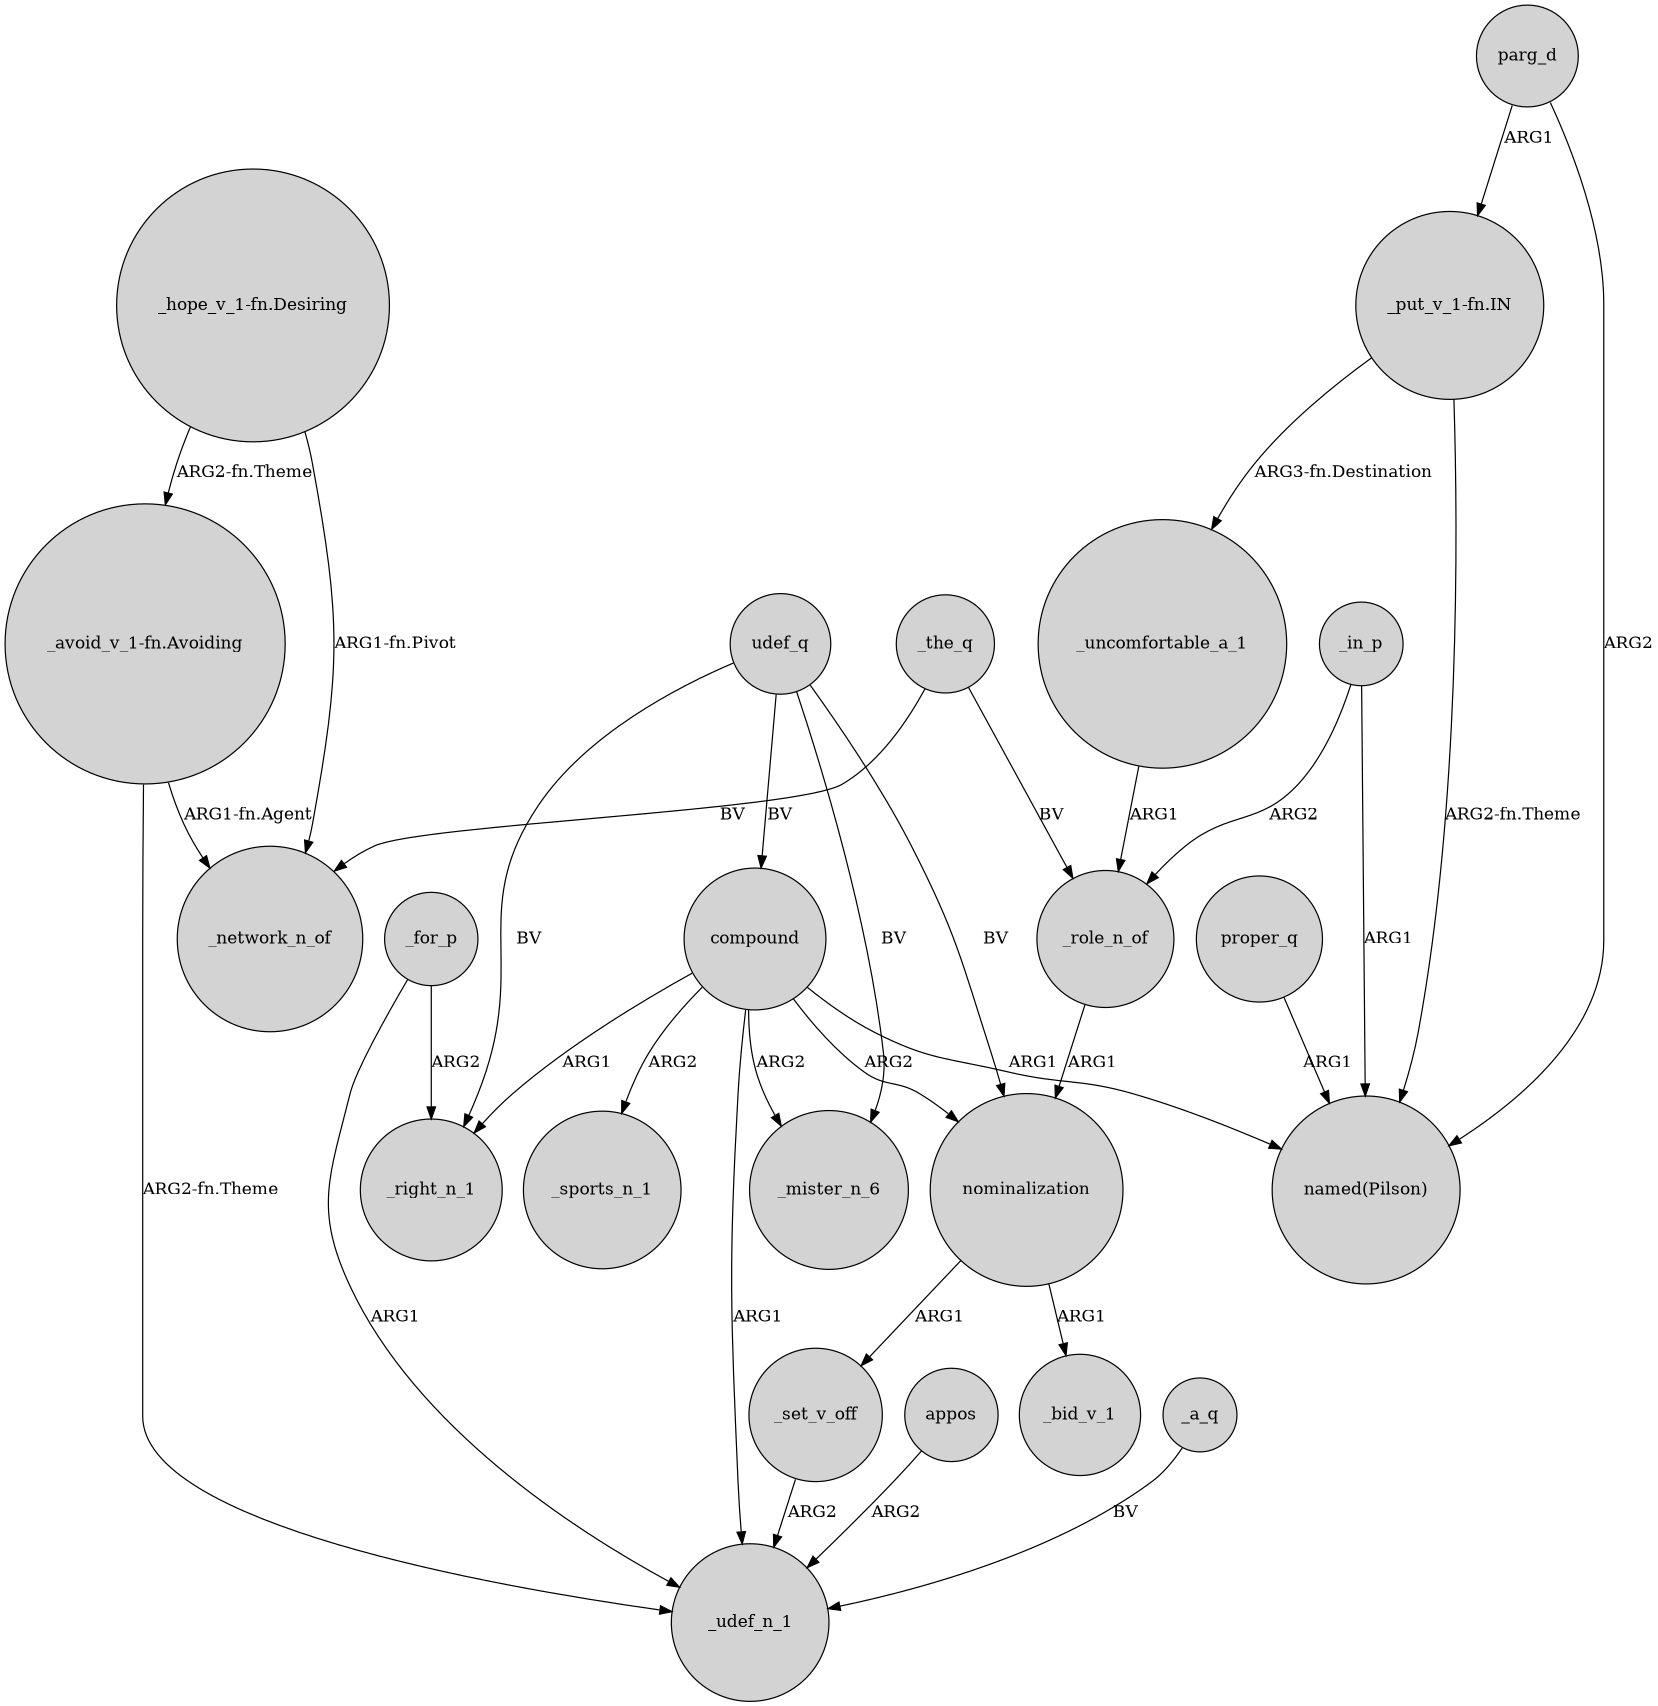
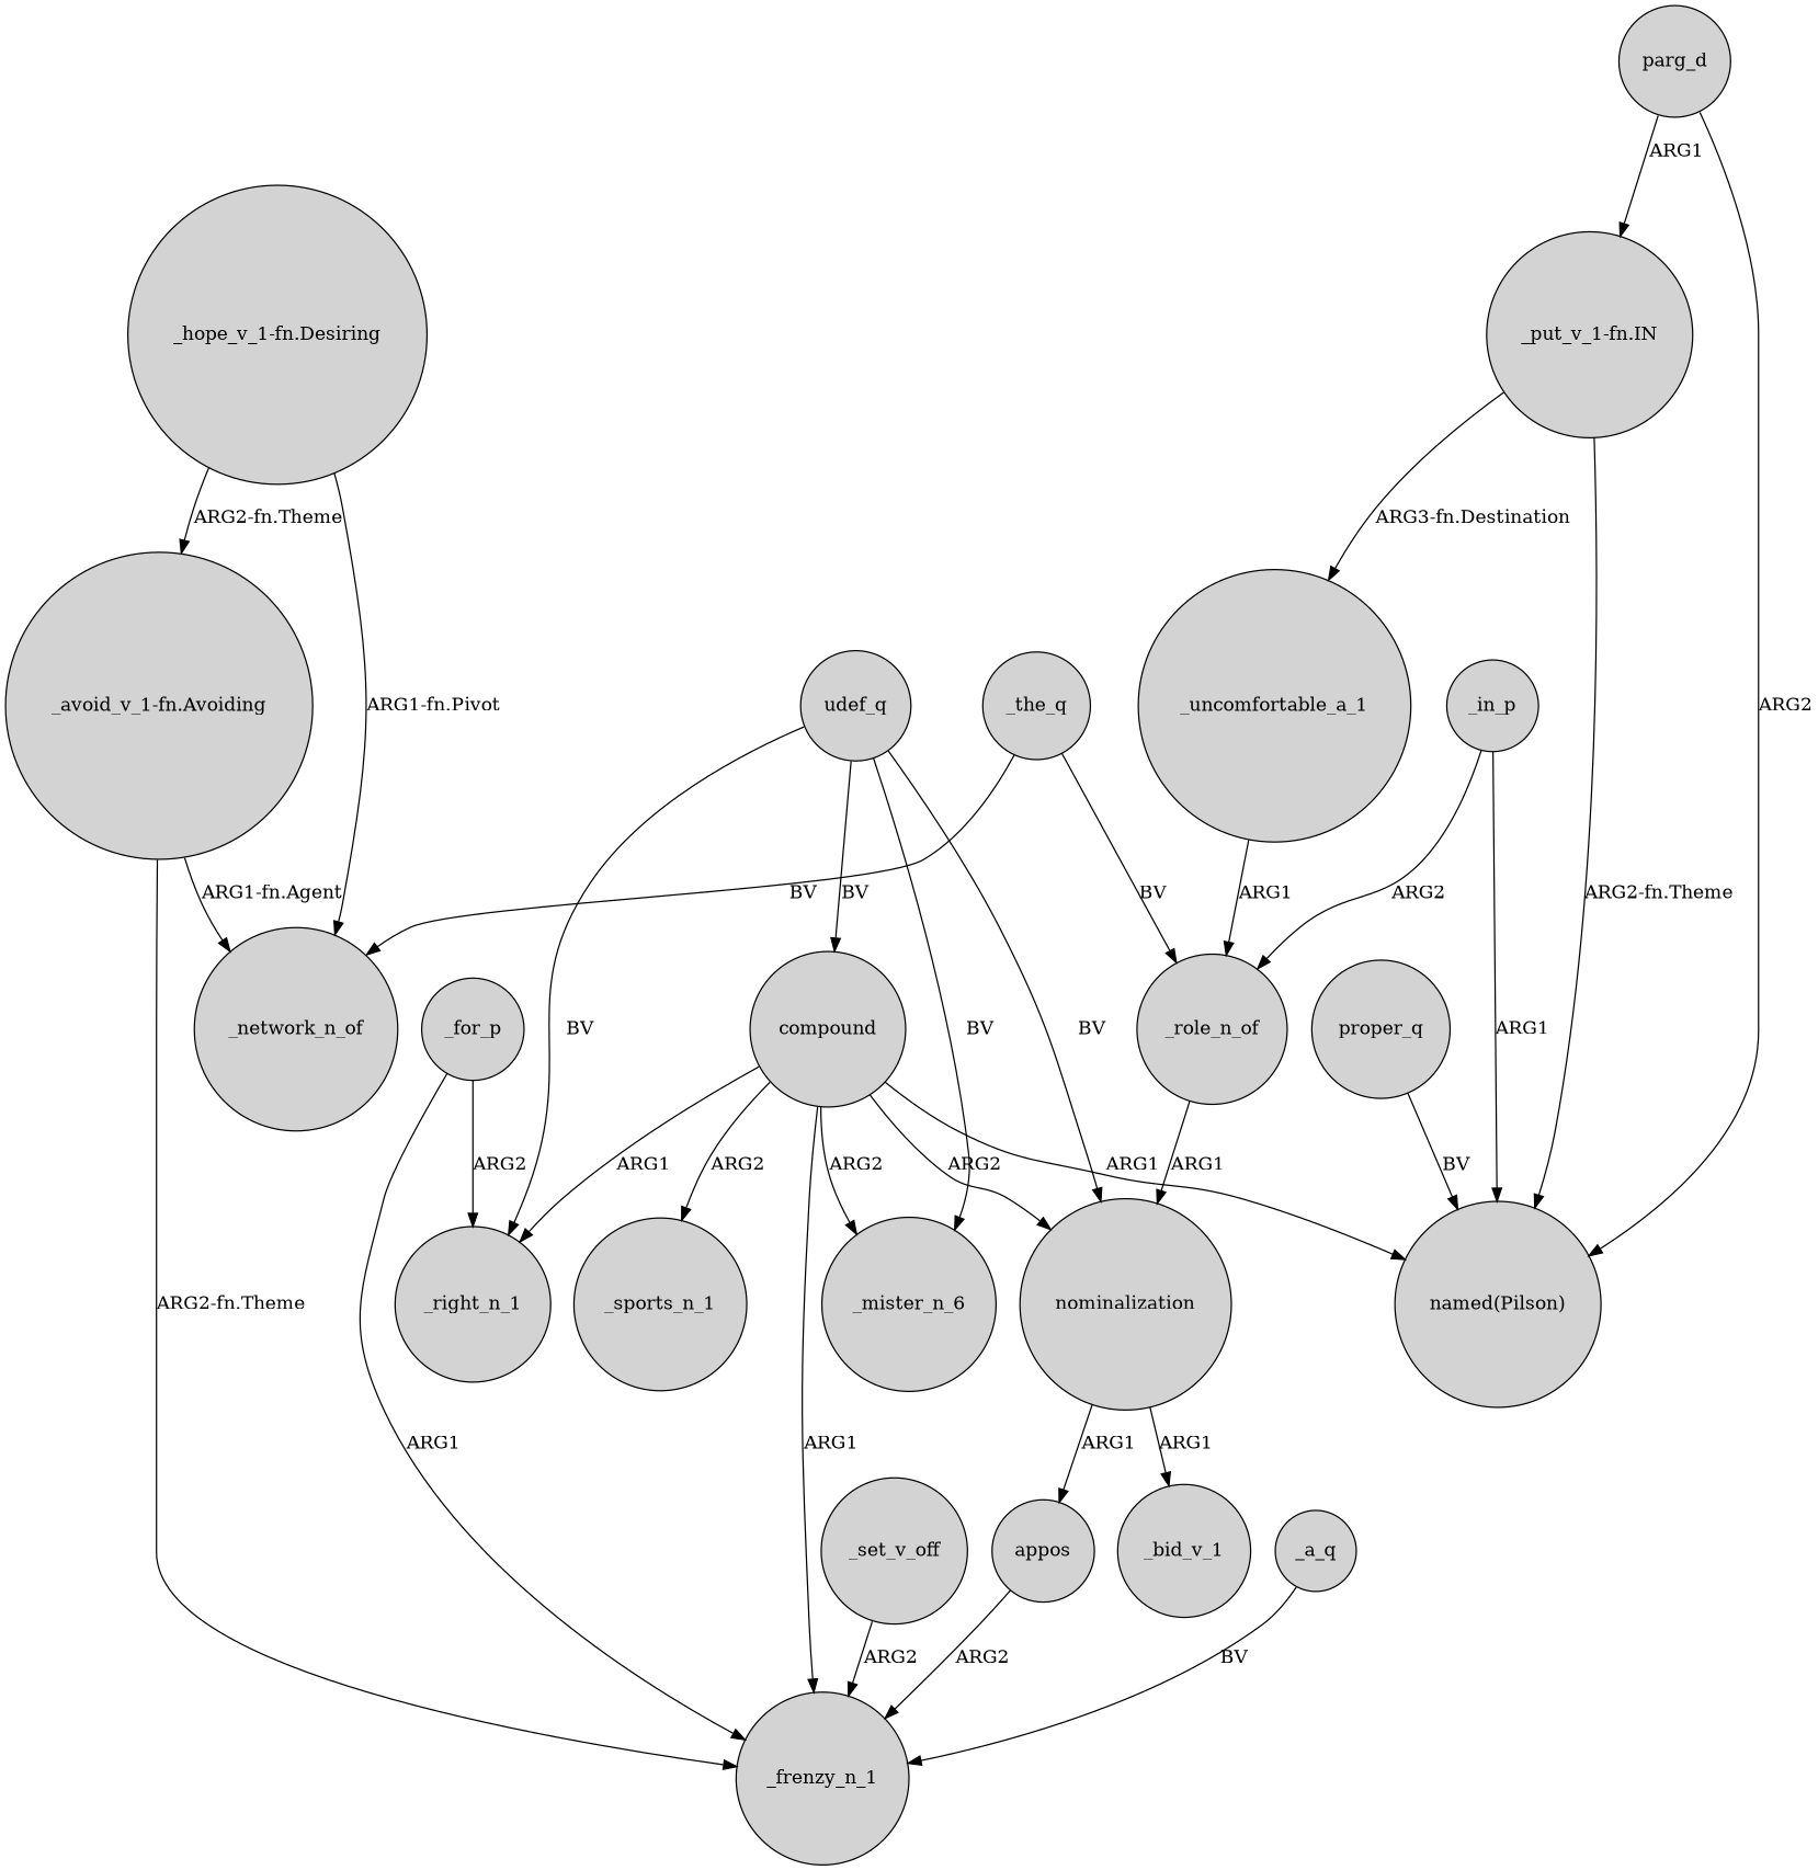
  digraph {
    node [shape=circle style=filled]
    "_hope_v_1-fn.Desiring"
    "_avoid_v_1-fn.Avoiding"
    _network_n_of
-   _frenzy_n_1 [label=_udef_n_1]
+   _frenzy_n_1
    parg_d
    "_put_v_1-fn.IN"
    "named(Pilson)"
    _uncomfortable_a_1
    _in_p
    _role_n_of
    nominalization
    _bid_v_1
    _set_v_off
    compound
    n15 [label=_mister_n_6]
    _right_n_1
    _sports_n_1
    udef_q
    _the_q
    _for_p
    appos
    proper_q
    _a_q
    "_hope_v_1-fn.Desiring" -> "_avoid_v_1-fn.Avoiding" [label="ARG2-fn.Theme"]
    "_hope_v_1-fn.Desiring" -> _network_n_of [label="ARG1-fn.Pivot"]
    "_avoid_v_1-fn.Avoiding" -> _network_n_of [label="ARG1-fn.Agent"]
    "_avoid_v_1-fn.Avoiding" -> _frenzy_n_1 [label="ARG2-fn.Theme"]
    parg_d -> "_put_v_1-fn.IN" [label=ARG1]
    parg_d -> "named(Pilson)" [label=ARG2]
    "_put_v_1-fn.IN" -> "named(Pilson)" [label="ARG2-fn.Theme"]
    "_put_v_1-fn.IN" -> _uncomfortable_a_1 [label="ARG3-fn.Destination"]
    _uncomfortable_a_1 -> _role_n_of [label=ARG1]
    _in_p -> "named(Pilson)" [label=ARG1]
    _in_p -> _role_n_of [label=ARG2]
    _role_n_of -> nominalization [label=ARG1]
    nominalization -> _bid_v_1 [label=ARG1]
-   nominalization -> _set_v_off [label=ARG1]
+   nominalization -> appos [label=ARG1]
    _set_v_off -> _frenzy_n_1 [label=ARG2]
    compound -> _frenzy_n_1 [label=ARG1]
    compound -> "named(Pilson)" [label=ARG1]
    compound -> nominalization [label=ARG2]
    compound -> n15 [label=ARG2]
    compound -> _right_n_1 [label=ARG1]
    compound -> _sports_n_1 [label=ARG2]
    udef_q -> nominalization [label=BV]
    udef_q -> compound [label=BV]
    udef_q -> n15 [label=BV]
    udef_q -> _right_n_1 [label=BV]
    _the_q -> _network_n_of [label=BV]
    _the_q -> _role_n_of [label=BV]
    _for_p -> _frenzy_n_1 [label=ARG1]
    _for_p -> _right_n_1 [label=ARG2]
    appos -> _frenzy_n_1 [label=ARG2]
-   proper_q -> "named(Pilson)" [label=ARG1]
+   proper_q -> "named(Pilson)" [label=BV]
    _a_q -> _frenzy_n_1 [label=BV]
  }
